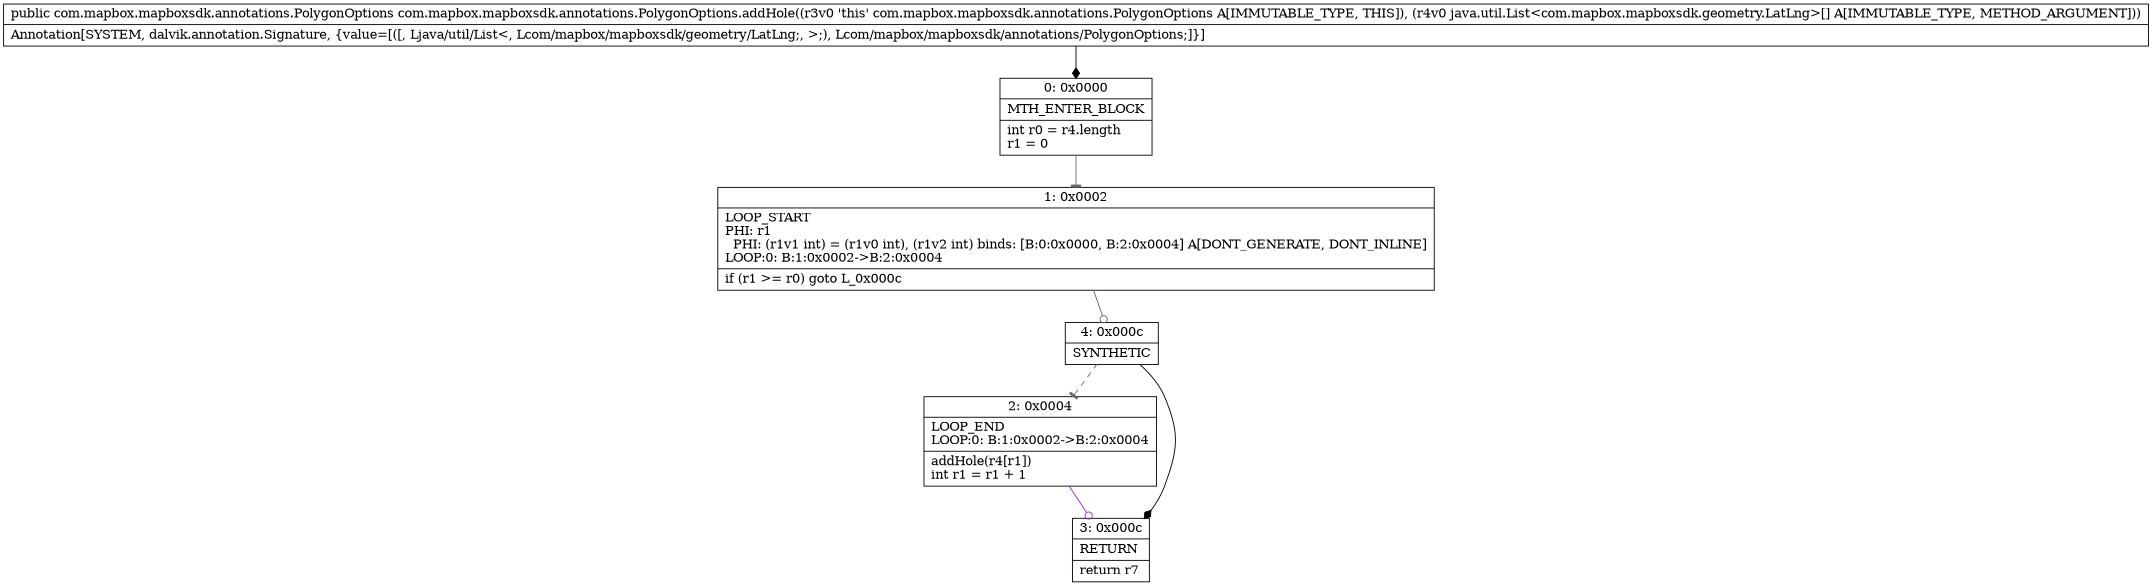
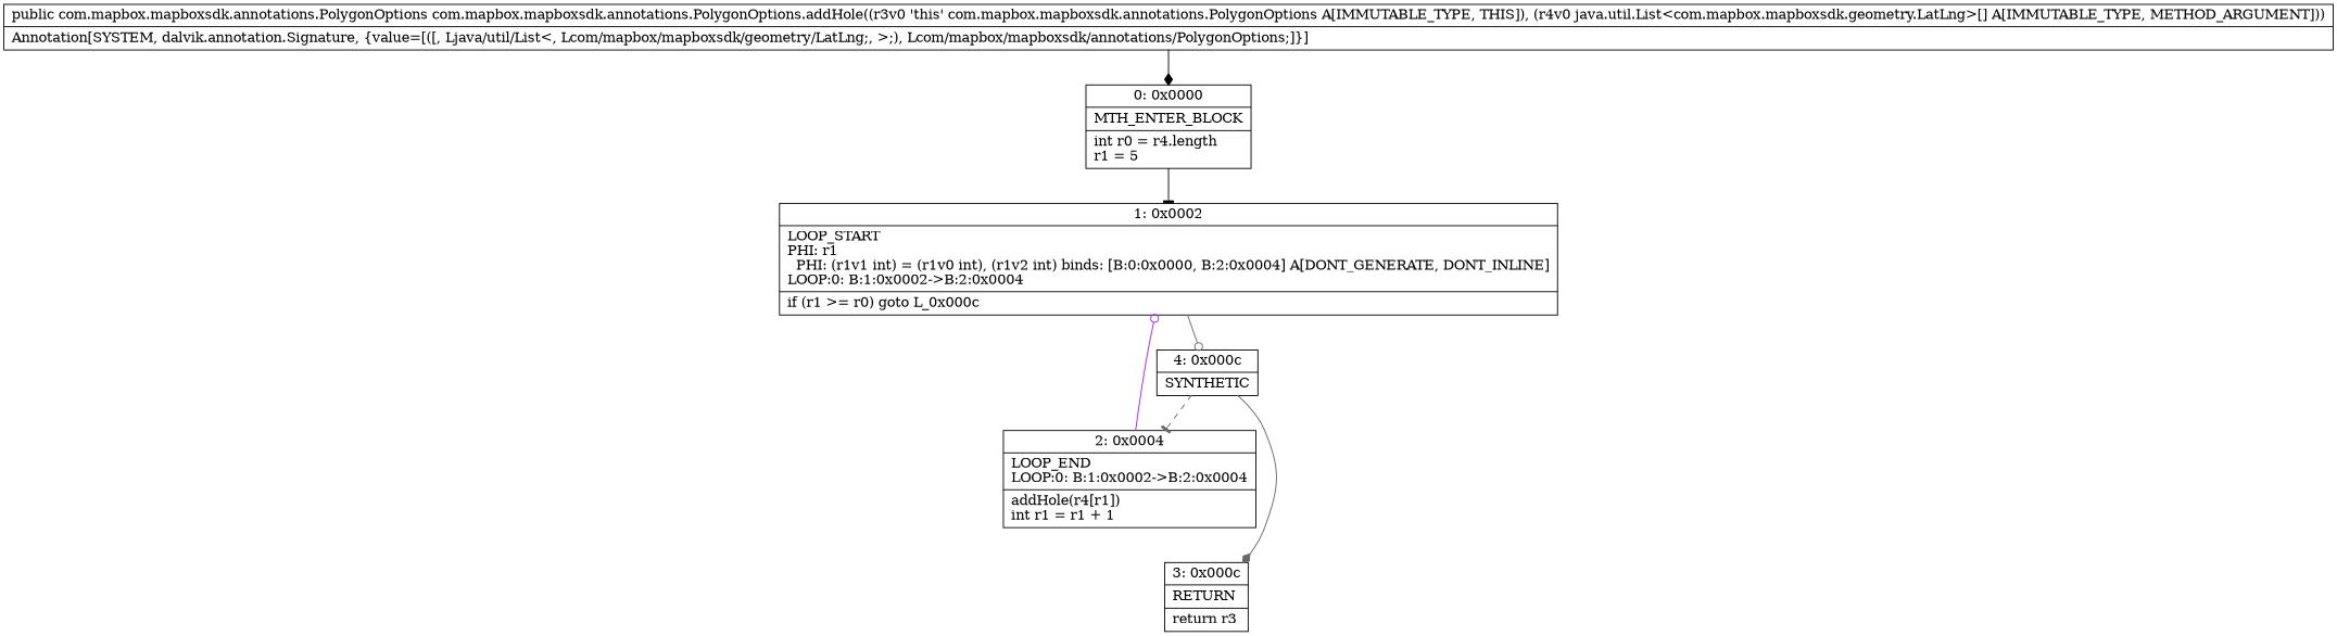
  digraph {
    node [shape=record]
    edge [arrowhead=tee color=gray40]
-   n1 [label="{0\:\ 0x0000|MTH_ENTER_BLOCK\l|int r0 = r4.length\lr1 = 0\l}"]
+   n1 [label="{0\:\ 0x0000|MTH_ENTER_BLOCK\l|int r0 = r4.length\lr1 = 5\l}"]
    n2 [label="{1\:\ 0x0002|LOOP_START\lPHI: r1 \l  PHI: (r1v1 int) = (r1v0 int), (r1v2 int) binds: [B:0:0x0000, B:2:0x0004] A[DONT_GENERATE, DONT_INLINE]\lLOOP:0: B:1:0x0002\-\>B:2:0x0004\l|if (r1 \>= r0) goto L_0x000c\l}"]
    n3 [label="{4\:\ 0x000c|SYNTHETIC\l}"]
    n4 [label="{2\:\ 0x0004|LOOP_END\lLOOP:0: B:1:0x0002\-\>B:2:0x0004\l|addHole(r4[r1])\lint r1 = r1 + 1\l}"]
-   n5 [label="{3\:\ 0x000c|RETURN\l|return r7\l}"]
+   n5 [label="{3\:\ 0x000c|RETURN\l|return r3\l}"]
    n6 [label="{public com.mapbox.mapboxsdk.annotations.PolygonOptions com.mapbox.mapboxsdk.annotations.PolygonOptions.addHole((r3v0 'this' com.mapbox.mapboxsdk.annotations.PolygonOptions A[IMMUTABLE_TYPE, THIS]), (r4v0 java.util.List\<com.mapbox.mapboxsdk.geometry.LatLng\>[] A[IMMUTABLE_TYPE, METHOD_ARGUMENT]))  | Annotation[SYSTEM, dalvik.annotation.Signature, \{value=[([, Ljava\/util\/List\<, Lcom\/mapbox\/mapboxsdk\/geometry\/LatLng;, \>;), Lcom\/mapbox\/mapboxsdk\/annotations\/PolygonOptions;]\}]\l}"]
-   n1 -> n2
+   n1 -> n2 [color=black]
    n2 -> n3 [arrowhead=odot]
    n3 -> n4 [style=dashed]
-   n3 -> n5 [arrowhead=diamond color=black]
-   n4 -> n5 [arrowhead=odot color=purple]
+   n3 -> n5 [arrowhead=diamond]
+   n4 -> n2 [arrowhead=odot color=purple]
    n6 -> n1 [arrowhead=diamond color=black]
  }
